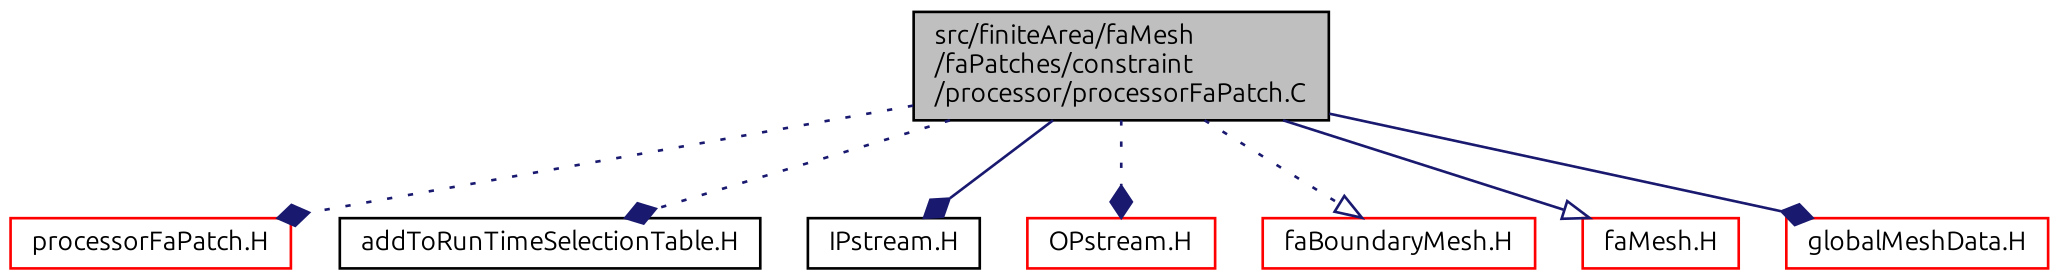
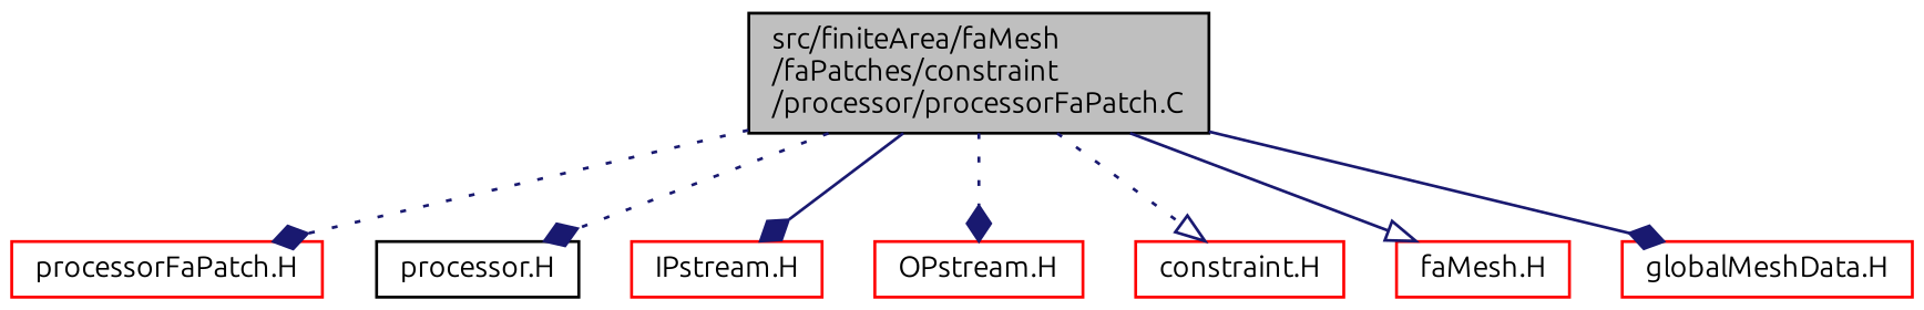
  digraph {
    fontname=Ubuntu
    node [color=red fontname=Ubuntu fontsize=10 shape=record]
    edge [arrowhead=diamond color=midnightblue fontname=Ubuntu fontsize=10 labelfontname=Helvetica labelfontsize=10 style=dotted]
    n1 [color=black fillcolor=grey75 fontcolor=black height=0.2 label="src/finiteArea/faMesh\l/faPatches/constraint\l/processor/processorFaPatch.C" style=filled width=0.4]
    n2 [height=0.2 label="processorFaPatch.H" width=0.4]
-   n3 [color=black height=0.2 label="addToRunTimeSelectionTable.H" width=0.4]
-   n4 [color=black height=0.2 label="IPstream.H" width=0.4]
+   n3 [color=black height=0.2 label="processor.H" width=0.4]
+   n4 [height=0.2 label="IPstream.H" width=0.4]
    n5 [height=0.2 label="OPstream.H" width=0.4]
-   n6 [height=0.2 label="faBoundaryMesh.H" width=0.4]
+   n6 [height=0.2 label="constraint.H" width=0.4]
    n7 [height=0.2 label="faMesh.H" width=0.4]
    n8 [height=0.2 label="globalMeshData.H" width=0.4]
    n1 -> n2
    n1 -> n3
    n1 -> n4 [style=solid]
    n1 -> n5
    n1 -> n6 [arrowhead=onormal]
    n1 -> n7 [arrowhead=onormal style=solid]
    n1 -> n8 [style=solid]
  }
